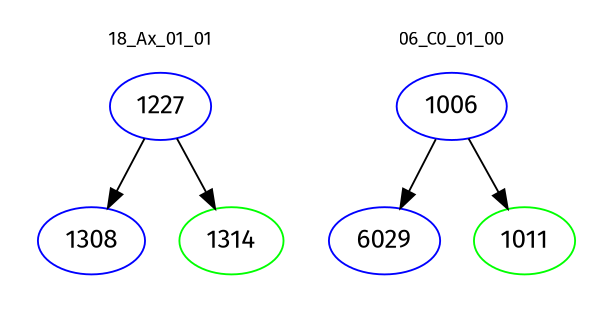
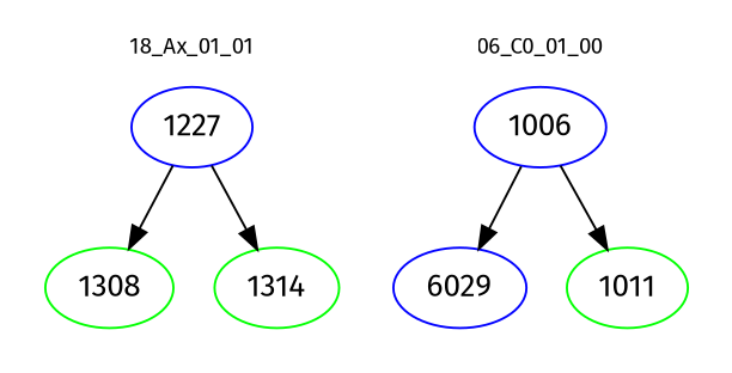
  digraph {
    fontname="Fira Sans"
    node [color=blue fontname="Fira Sans"]
    edge [color=black fontname="Fira Sans"]
    n1 [label=1227]
-   n2 [label=1308]
+   n2 [color=green label=1308]
    n3 [color=green label=1314]
    n4 [label=1006]
    n5 [label=6029]
    n6 [color=green label=1011]
    subgraph cluster_1 {
      color=white
      fontsize=10
      label="18_Ax_01_01"
      n1
      n2
      n3
    }
    subgraph cluster_2 {
      color=white
      fontsize=10
      label="06_C0_01_00"
      n4
      n5
      n6
    }
    n1 -> n2
    n1 -> n3
    n4 -> n5
    n4 -> n6
  }
